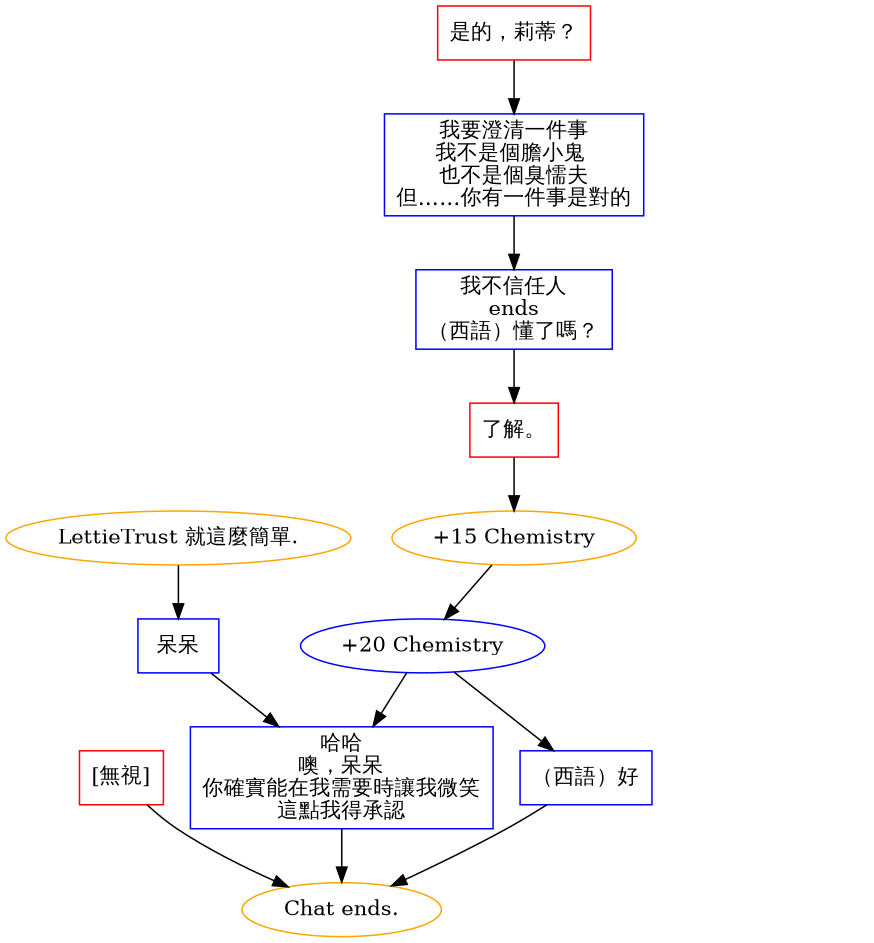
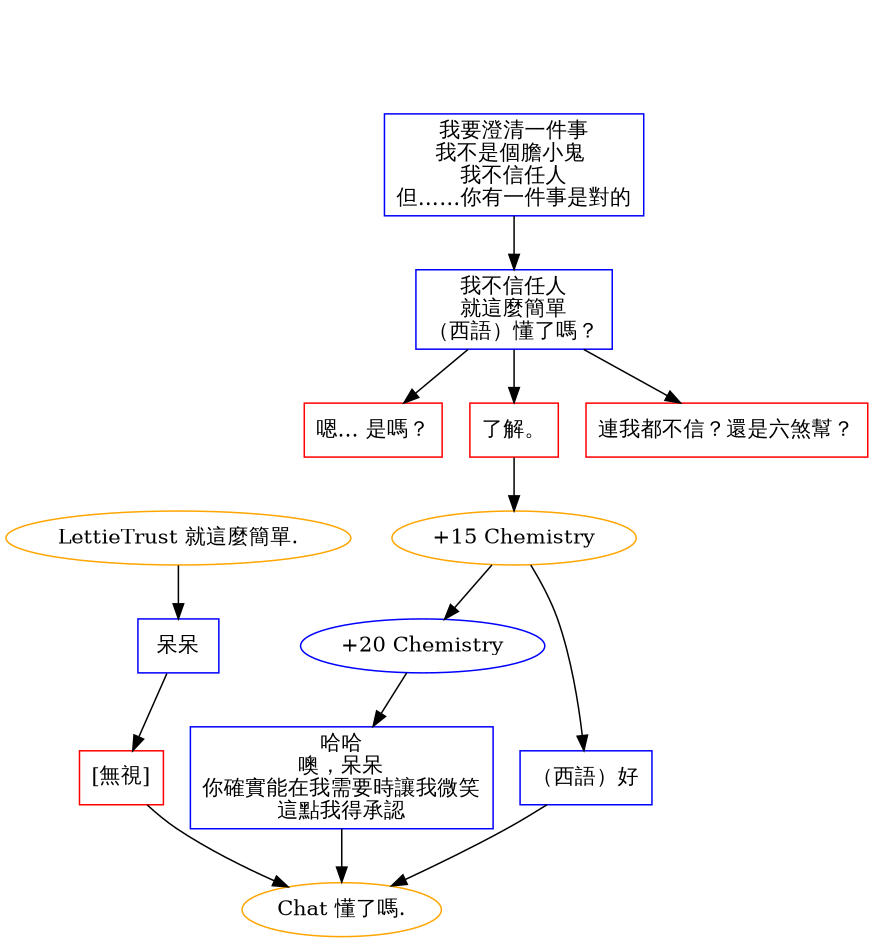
  digraph {
    node [color=blue shape=box]
    n1 [color=orange label="LettieTrust 就這麼簡單." shape=""]
    n2 [label="呆呆"]
    n3 [color=red label="[無視]"]
-   n4 [color=red label="是的，莉蒂？"]
-   n5 [label="我要澄清一件事\n我不是個膽小鬼 \n也不是個臭懦夫\n但……你有一件事是對的"]
-   "Chat ends." [color=orange shape=""]
-   n7 [label="我不信任人\nends\n（西語）懂了嗎？"]
+   n5 [label="我要澄清一件事\n我不是個膽小鬼 \n我不信任人\n但……你有一件事是對的"]
+   "Chat ends." [color=orange label="Chat 懂了嗎." shape=""]
+   n7 [label="我不信任人\n就這麼簡單\n（西語）懂了嗎？"]
+   n8 [color=red label="嗯… 是嗎？"]
    n9 [color=red label="了解。"]
+   n10 [color=red label="連我都不信？還是六煞幫？"]
    n11 [color=orange label="+15 Chemistry" shape=""]
    n12 [label="+20 Chemistry" shape=""]
    n13 [label="哈哈\n噢，呆呆\n你確實能在我需要時讓我微笑\n這點我得承認"]
    n14 [label="（西語）好"]
    n1 -> n2
-   n2 -> n13
+   n2 -> n3
    n3 -> "Chat ends."
-   n4 -> n5
    n5 -> n7
+   n7 -> n8
    n7 -> n9
+   n7 -> n10
    n9 -> n11
    n11 -> n12
-   n12 -> n14
+   n11 -> n14
    n12 -> n13
    n13 -> "Chat ends."
    n14 -> "Chat ends."
  }
